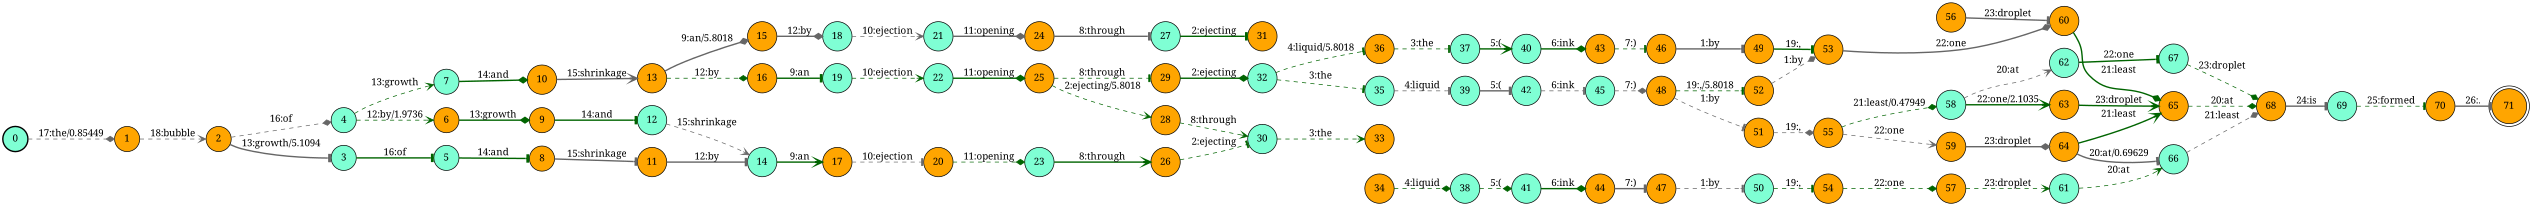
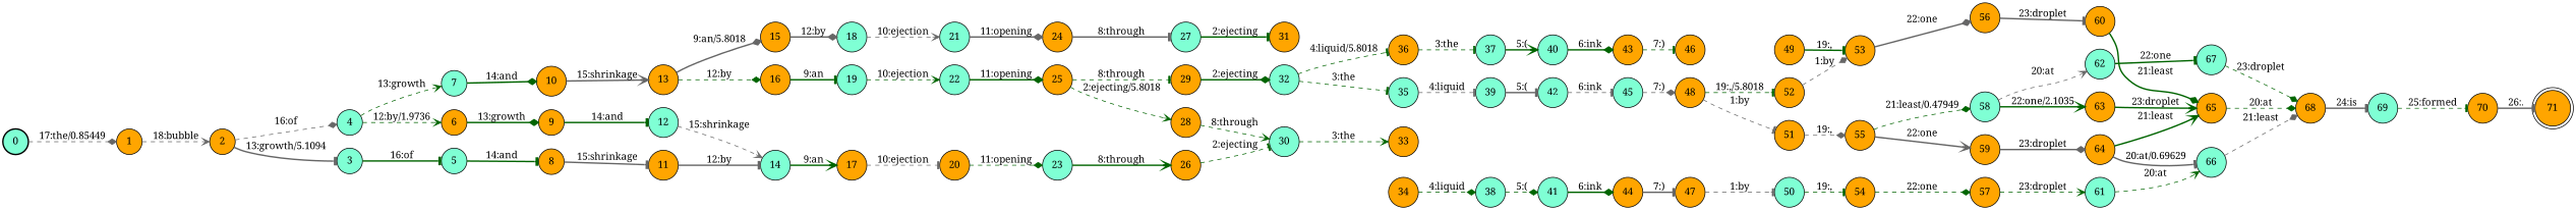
  digraph {
    fontname="Noto Serif"
    nodesep=0.25
    rankdir=LR
    ranksep=0.4
    node [fillcolor=orange fontname="Noto Serif" fontsize=14 shape=circle style="solid,filled"]
    edge [arrowhead=tee color=darkgreen fontname="Noto Serif" fontsize=14 style=dashed]
    n1 [fillcolor=aquamarine label=0 style="bold,filled"]
    n2 [label=1]
    n3 [label=2]
    n4 [fillcolor=aquamarine label=3]
    n5 [fillcolor=aquamarine label=4]
    n6 [fillcolor=aquamarine label=5]
    n7 [label=6]
    n8 [fillcolor=aquamarine label=7]
    n9 [label=8]
    n10 [label=9]
    n11 [label=10]
    n12 [label=11]
    n13 [fillcolor=aquamarine label=12]
    n14 [label=13]
    n15 [fillcolor=aquamarine label=14]
    n16 [label=15]
    n17 [label=16]
    n18 [label=17]
    n19 [fillcolor=aquamarine label=18]
    n20 [fillcolor=aquamarine label=19]
    n21 [label=20]
    n22 [fillcolor=aquamarine label=21]
    n23 [fillcolor=aquamarine label=22]
    n24 [fillcolor=aquamarine label=23]
    n25 [label=24]
    n26 [label=25]
    n27 [label=26]
    n28 [fillcolor=aquamarine label=27]
    n29 [label=28]
    n30 [label=29]
    n31 [fillcolor=aquamarine label=30]
    n32 [label=31]
    n33 [fillcolor=aquamarine label=32]
    n34 [label=33]
    n35 [label=36]
    n36 [fillcolor=aquamarine label=35]
    n37 [label=34]
    n38 [fillcolor=aquamarine label=38]
    n39 [fillcolor=aquamarine label=37]
    n40 [fillcolor=aquamarine label=39]
    n41 [fillcolor=aquamarine label=40]
    n42 [fillcolor=aquamarine label=41]
    n43 [fillcolor=aquamarine label=42]
    n44 [label=43]
    n45 [label=44]
    n46 [fillcolor=aquamarine label=45]
    n47 [label=46]
    n48 [label=47]
    n49 [label=48]
    n50 [label=49]
    n51 [fillcolor=aquamarine label=50]
    n52 [label=51]
    n53 [label=52]
    n54 [label=53]
    n55 [label=54]
    n56 [label=55]
    n57 [label=56]
    n58 [label=57]
    n59 [fillcolor=aquamarine label=58]
    n60 [label=59]
    n61 [label=60]
    n62 [fillcolor=aquamarine label=61]
    n63 [fillcolor=aquamarine label=62]
    n64 [label=63]
    n65 [label=64]
    n66 [label=65]
    n67 [fillcolor=aquamarine label=66]
    n68 [fillcolor=aquamarine label=67]
    n69 [label=68]
    n70 [fillcolor=aquamarine label=69]
    n71 [label=70]
    n72 [label=71 shape=doublecircle]
    n1 -> n2 [arrowhead=diamond color=gray40 label="17:the/0.85449"]
    n2 -> n3 [arrowhead=vee color=gray40 label="18:bubble"]
    n3 -> n4 [color=gray40 label="13:growth/5.1094" style=bold]
    n3 -> n5 [arrowhead=diamond color=gray40 label="16:of"]
    n4 -> n6 [label="16:of" style=bold]
    n5 -> n7 [arrowhead=vee label="12:by/1.9736"]
    n5 -> n8 [arrowhead=vee label="13:growth"]
    n6 -> n9 [label="14:and" style=bold]
    n7 -> n10 [arrowhead=diamond label="13:growth" style=bold]
    n8 -> n11 [arrowhead=diamond label="14:and" style=bold]
    n9 -> n12 [color=gray40 label="15:shrinkage" style=bold]
    n10 -> n13 [label="14:and" style=bold]
    n11 -> n14 [arrowhead=vee color=gray40 label="15:shrinkage" style=bold]
    n12 -> n15 [color=gray40 label="12:by" style=bold]
    n13 -> n15 [arrowhead=vee color=gray40 label="15:shrinkage"]
    n14 -> n16 [arrowhead=diamond color=gray40 label="9:an/5.8018" style=bold]
    n14 -> n17 [arrowhead=diamond label="12:by"]
    n15 -> n18 [arrowhead=vee label="9:an" style=bold]
    n16 -> n19 [arrowhead=diamond color=gray40 label="12:by" style=bold]
    n17 -> n20 [label="9:an" style=bold]
    n18 -> n21 [color=gray40 label="10:ejection"]
    n19 -> n22 [arrowhead=vee color=gray40 label="10:ejection"]
    n20 -> n23 [arrowhead=vee label="10:ejection"]
    n21 -> n24 [arrowhead=diamond label="11:opening"]
    n22 -> n25 [arrowhead=diamond color=gray40 label="11:opening" style=bold]
    n23 -> n26 [arrowhead=diamond label="11:opening" style=bold]
    n24 -> n27 [arrowhead=vee label="8:through" style=bold]
    n25 -> n28 [color=gray40 label="8:through" style=bold]
    n26 -> n29 [arrowhead=vee label="2:ejecting/5.8018"]
    n26 -> n30 [label="8:through"]
    n27 -> n31 [label="2:ejecting"]
    n28 -> n32 [label="2:ejecting" style=bold]
    n29 -> n31 [arrowhead=vee label="8:through"]
    n30 -> n33 [arrowhead=diamond label="2:ejecting" style=bold]
    n31 -> n34 [arrowhead=vee label="3:the"]
    n33 -> n35 [label="4:liquid/5.8018"]
    n33 -> n36 [label="3:the"]
    n35 -> n39 [label="3:the"]
    n36 -> n40 [color=gray40 label="4:liquid"]
    n37 -> n38 [arrowhead=diamond label="4:liquid"]
    n38 -> n42 [arrowhead=diamond label="5:("]
    n39 -> n41 [arrowhead=vee label="5:(" style=bold]
    n40 -> n43 [color=gray40 label="5:(" style=bold]
    n41 -> n44 [arrowhead=diamond label="6:ink" style=bold]
    n42 -> n45 [arrowhead=diamond label="6:ink" style=bold]
    n43 -> n46 [color=gray40 label="6:ink"]
    n44 -> n47 [label="7:)"]
    n45 -> n48 [color=gray40 label="7:)" style=bold]
    n46 -> n49 [arrowhead=diamond color=gray40 label="7:)"]
-   n47 -> n50 [color=gray40 label="1:by" style=bold]
    n48 -> n51 [color=gray40 label="1:by"]
    n49 -> n52 [color=gray40 label="1:by"]
    n49 -> n53 [label="19:,/5.8018"]
    n50 -> n54 [label="19:," style=bold]
    n51 -> n55 [label="19:,"]
    n52 -> n56 [arrowhead=diamond color=gray40 label="19:,"]
    n53 -> n54 [arrowhead=diamond color=gray40 label="1:by"]
-   n54 -> n61 [arrowhead=diamond color=gray40 label="22:one" style=bold]
+   n54 -> n57 [arrowhead=diamond color=gray40 label="22:one" style=bold]
    n55 -> n58 [arrowhead=diamond label="22:one"]
    n56 -> n59 [arrowhead=diamond label="21:least/0.47949"]
-   n56 -> n60 [arrowhead=vee color=gray40 label="22:one"]
+   n56 -> n60 [arrowhead=vee color=gray40 label="22:one" style=bold]
    n57 -> n61 [color=gray40 label="23:droplet" style=bold]
    n58 -> n62 [arrowhead=vee label="23:droplet"]
    n59 -> n63 [arrowhead=vee color=gray40 label="20:at"]
    n59 -> n64 [arrowhead=vee label="22:one/2.1035" style=bold]
    n60 -> n65 [arrowhead=diamond color=gray40 label="23:droplet" style=bold]
    n61 -> n66 [arrowhead=diamond label="21:least" style=bold]
    n62 -> n67 [arrowhead=vee label="20:at"]
    n63 -> n68 [label="22:one" style=bold]
    n64 -> n66 [arrowhead=vee label="23:droplet" style=bold]
    n65 -> n66 [arrowhead=vee label="21:least" style=bold]
    n65 -> n67 [color=gray40 label="20:at/0.69629" style=bold]
    n66 -> n69 [arrowhead=diamond label="20:at"]
    n67 -> n69 [arrowhead=diamond color=gray40 label="21:least"]
    n68 -> n69 [arrowhead=diamond label="23:droplet"]
    n69 -> n70 [color=gray40 label="24:is" style=bold]
    n70 -> n71 [label="25:formed"]
    n71 -> n72 [color=gray40 label="26:." style=bold]
  }
